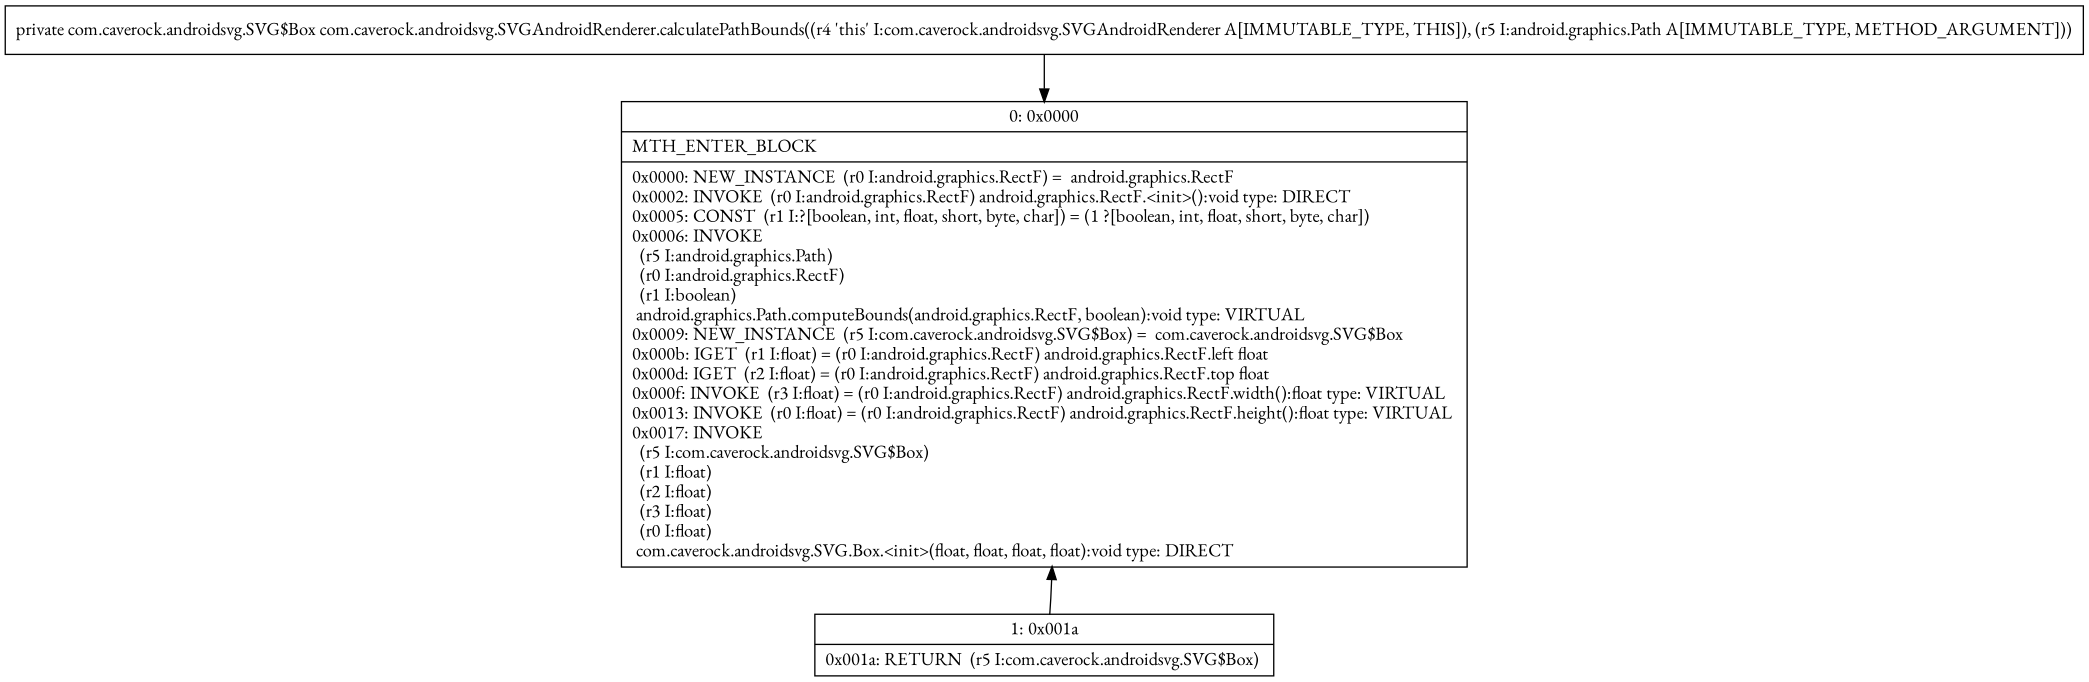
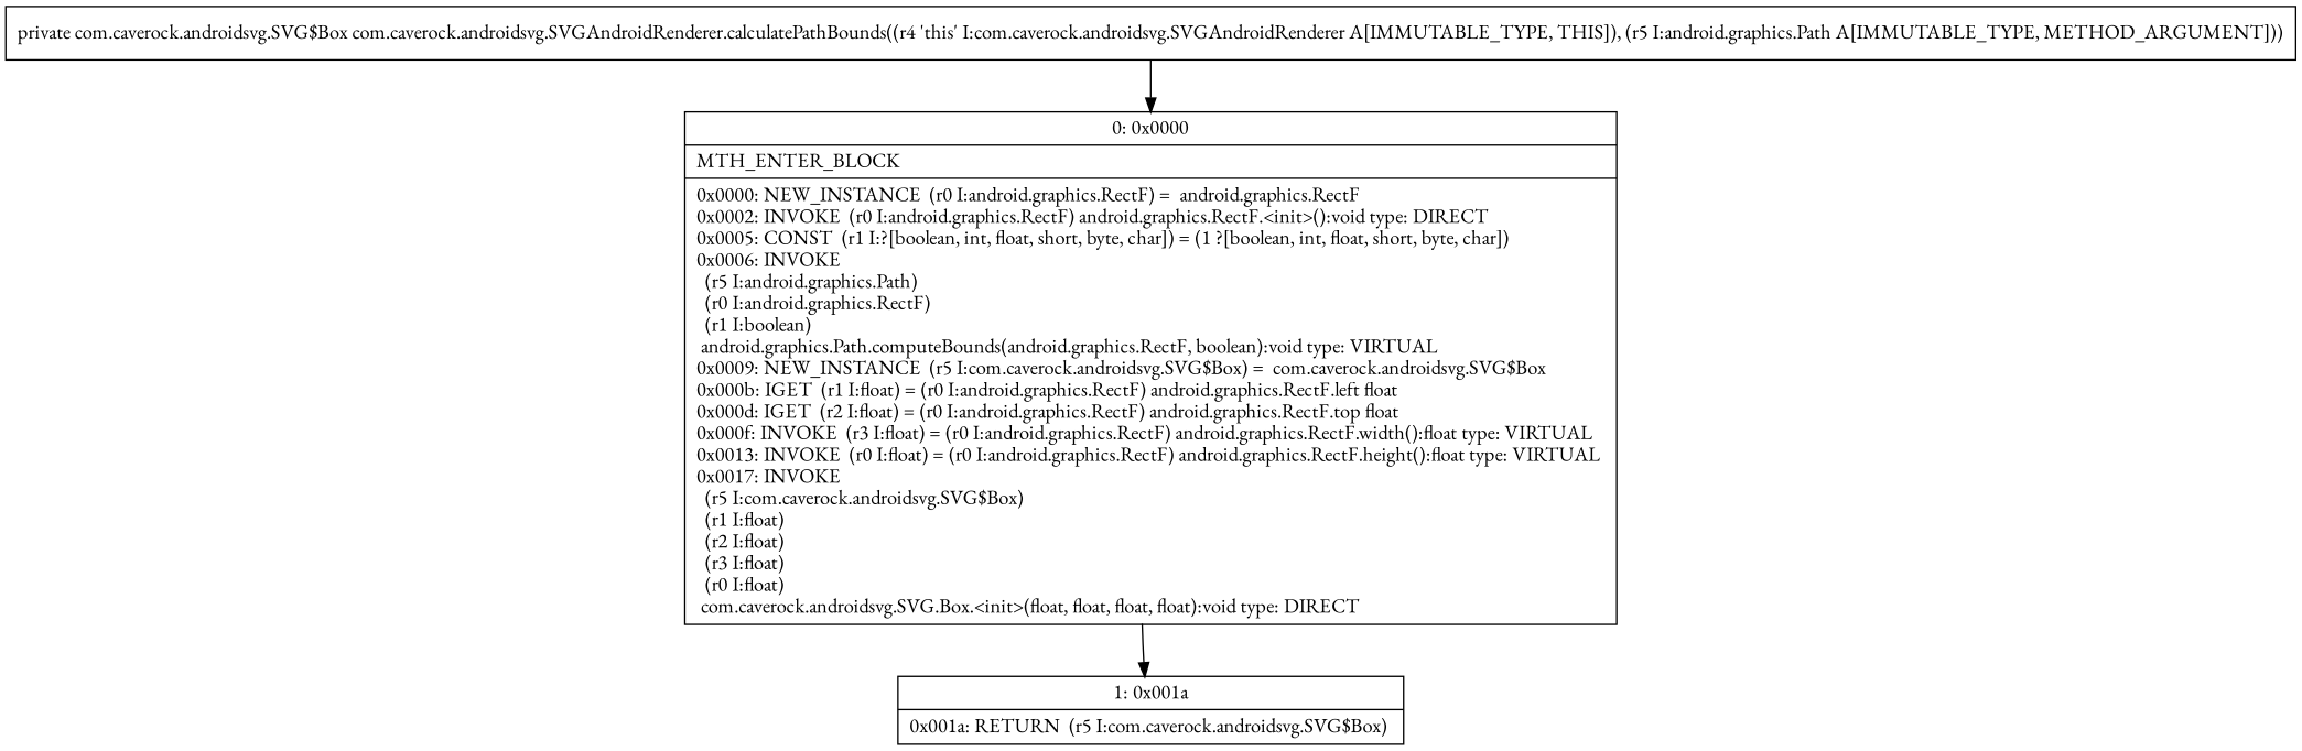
  digraph {
    fontname="EB Garamond"
    node [shape=record fontname="EB Garamond"]
    edge [fontname="EB Garamond"]
    n1 [label="{0\:\ 0x0000|MTH_ENTER_BLOCK\l|0x0000: NEW_INSTANCE  (r0 I:android.graphics.RectF) =  android.graphics.RectF \l0x0002: INVOKE  (r0 I:android.graphics.RectF) android.graphics.RectF.\<init\>():void type: DIRECT \l0x0005: CONST  (r1 I:?[boolean, int, float, short, byte, char]) = (1 ?[boolean, int, float, short, byte, char]) \l0x0006: INVOKE  \l  (r5 I:android.graphics.Path)\l  (r0 I:android.graphics.RectF)\l  (r1 I:boolean)\l android.graphics.Path.computeBounds(android.graphics.RectF, boolean):void type: VIRTUAL \l0x0009: NEW_INSTANCE  (r5 I:com.caverock.androidsvg.SVG$Box) =  com.caverock.androidsvg.SVG$Box \l0x000b: IGET  (r1 I:float) = (r0 I:android.graphics.RectF) android.graphics.RectF.left float \l0x000d: IGET  (r2 I:float) = (r0 I:android.graphics.RectF) android.graphics.RectF.top float \l0x000f: INVOKE  (r3 I:float) = (r0 I:android.graphics.RectF) android.graphics.RectF.width():float type: VIRTUAL \l0x0013: INVOKE  (r0 I:float) = (r0 I:android.graphics.RectF) android.graphics.RectF.height():float type: VIRTUAL \l0x0017: INVOKE  \l  (r5 I:com.caverock.androidsvg.SVG$Box)\l  (r1 I:float)\l  (r2 I:float)\l  (r3 I:float)\l  (r0 I:float)\l com.caverock.androidsvg.SVG.Box.\<init\>(float, float, float, float):void type: DIRECT \l}"]
    n2 [label="{1\:\ 0x001a|0x001a: RETURN  (r5 I:com.caverock.androidsvg.SVG$Box) \l}"]
    n3 [label="{private com.caverock.androidsvg.SVG$Box com.caverock.androidsvg.SVGAndroidRenderer.calculatePathBounds((r4 'this' I:com.caverock.androidsvg.SVGAndroidRenderer A[IMMUTABLE_TYPE, THIS]), (r5 I:android.graphics.Path A[IMMUTABLE_TYPE, METHOD_ARGUMENT])) }"]
-   n2 -> n1
+   n1 -> n2
    n3 -> n1
  }
